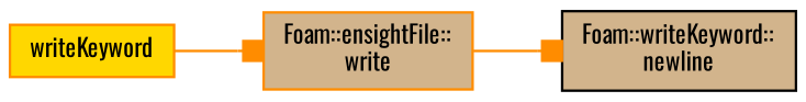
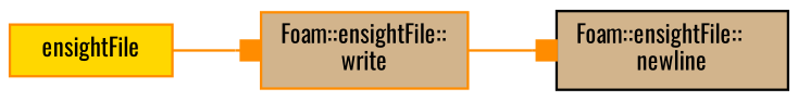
  digraph {
    fontname=Oswald
    rankdir=LR
    node [color=darkorange fillcolor=tan fontname=Oswald fontsize=10 shape=record style=filled]
    edge [arrowhead=box color=darkorange fontname=Oswald fontsize=10 labelfontname=Helvetica labelfontsize=10 style=solid]
-   n1 [fillcolor=gold fontcolor=black height=0.2 label=writeKeyword width=0.4]
+   n1 [fillcolor=gold fontcolor=black height=0.2 label=ensightFile width=0.4]
    n2 [height=0.2 label="Foam::ensightFile::\lwrite" width=0.4]
-   n3 [color=black height=0.2 label="Foam::writeKeyword::\lnewline" width=0.4]
+   n3 [color=black height=0.2 label="Foam::ensightFile::\lnewline" width=0.4]
    n1 -> n2
    n2 -> n3
  }
